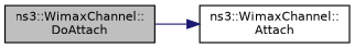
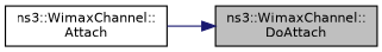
  digraph {
    rankdir=RL
    node [color=black fontname=Helvetica fontsize=10 shape=record style=filled]
    n1 [fillcolor=grey75 fontcolor=black height=0.2 label="ns3::WimaxChannel::\lDoAttach" width=0.4]
    n2 [fillcolor=white height=0.2 label="ns3::WimaxChannel::\lAttach" width=0.4]
-   n2 -> n1 [color=midnightblue dir=back fontname=Helvetica fontsize=10 labelfontname=Helvetica labelfontsize=10 style=solid]
+   n1 -> n2 [color=midnightblue dir=back fontname=Helvetica fontsize=10 labelfontname=Helvetica labelfontsize=10 style=solid]
  }
